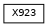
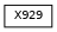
  digraph {
    rankdir=LR
-   n1 [color=black fillcolor=white fontname=Helvetica fontsize=10 height=0.2 label=X923 shape=record style=filled width=0.4]
+   n1 [color=black fillcolor=white fontname=Helvetica fontsize=10 height=0.2 label=X929 shape=record style=filled width=0.4]
  }
